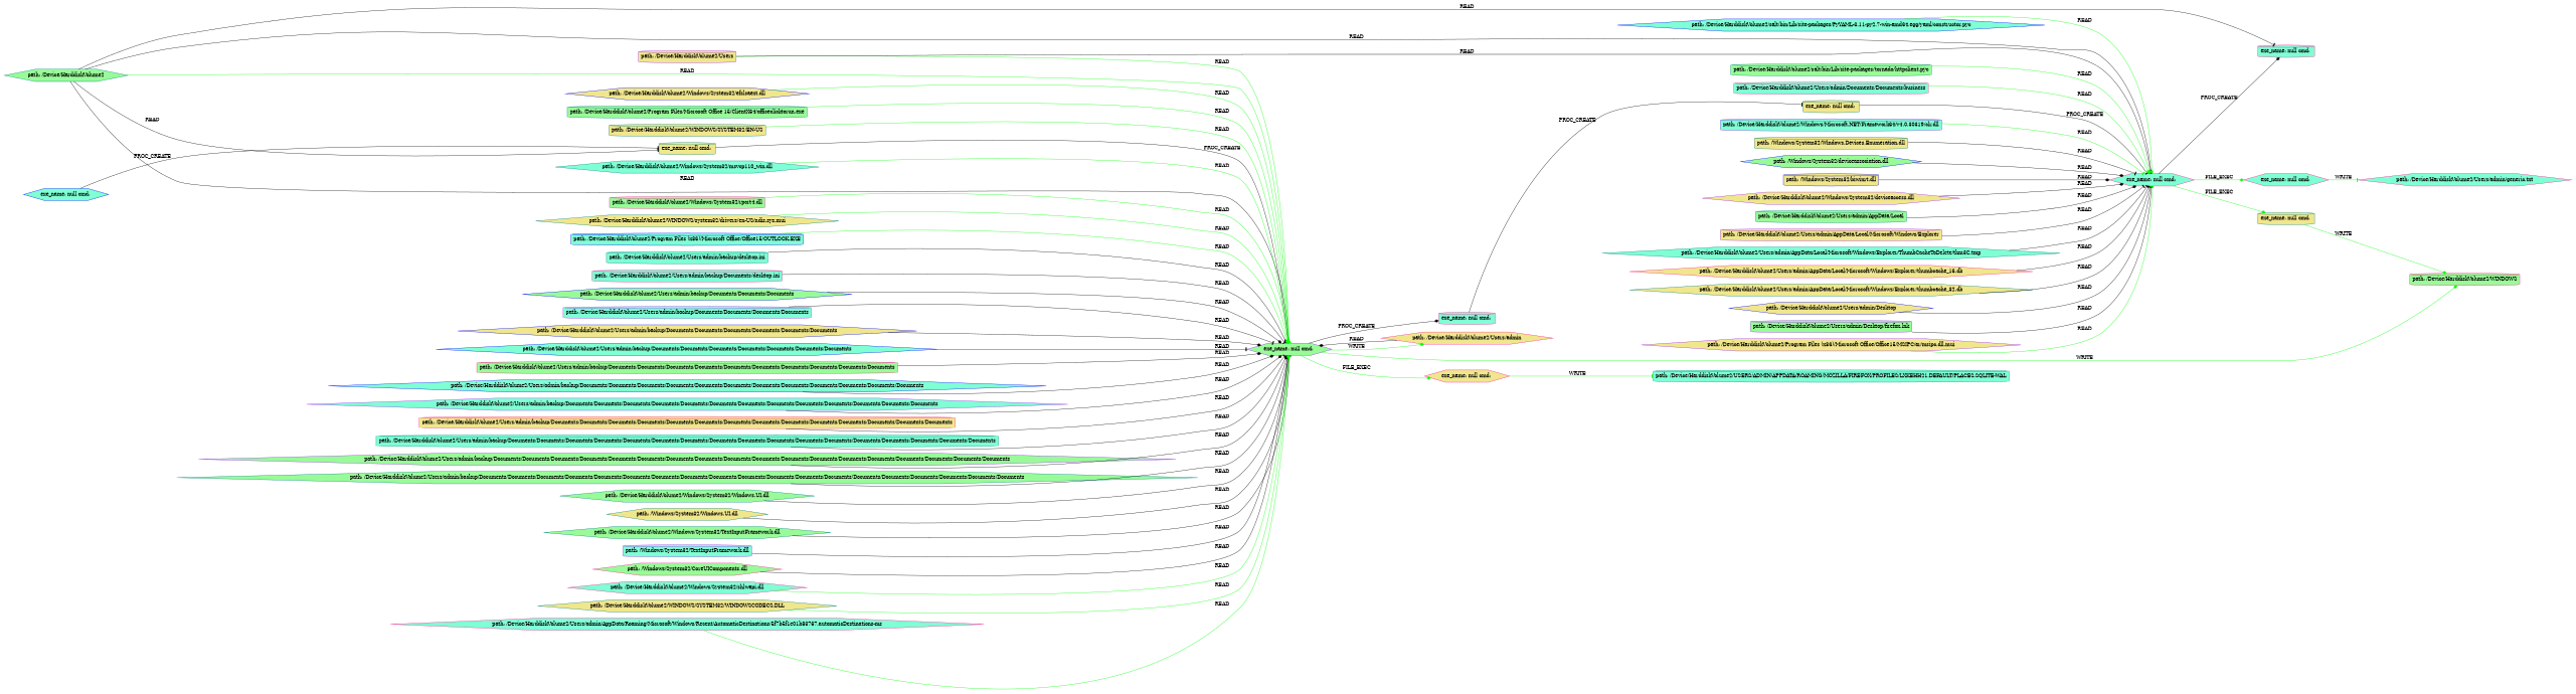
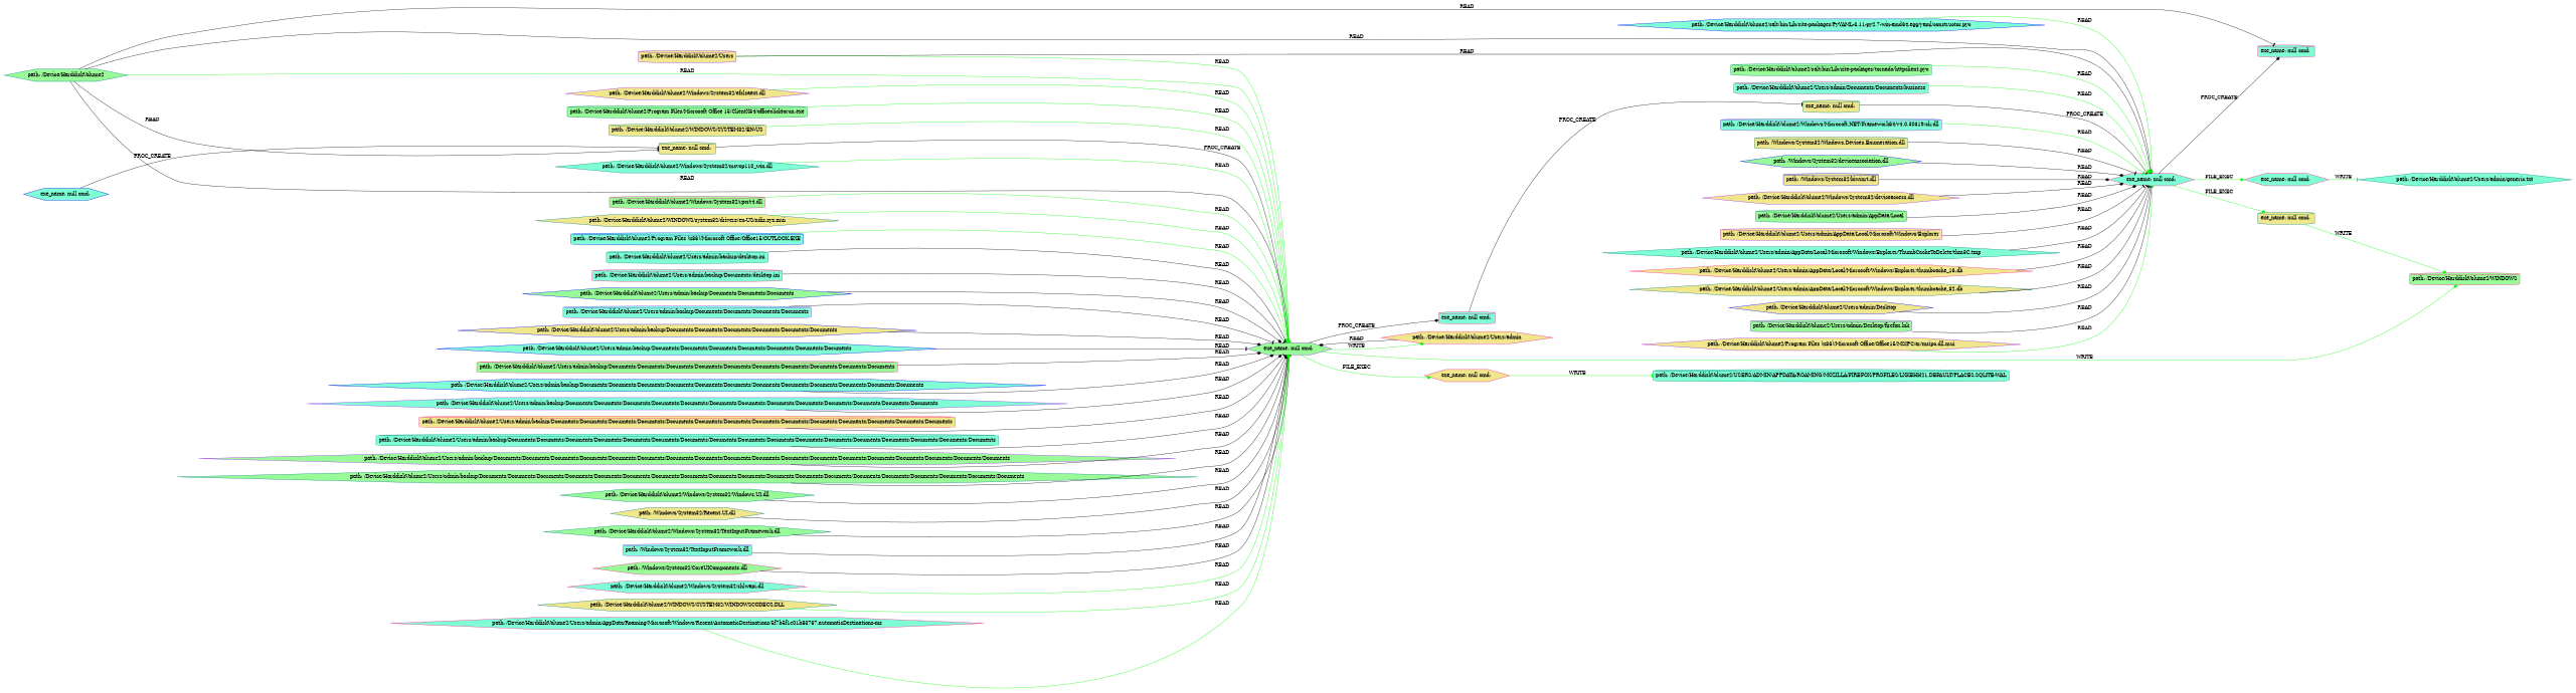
  digraph {
    rankdir=LR
    node [color=teal fillcolor=aquamarine shape=hexagon style=filled]
    edge [arrowhead=diamond color=black]
    n1 [color=purple fillcolor=palegreen label="exe_name: null cmd: " style="solid,filled"]
    n2 [color=deeppink fillcolor=khaki label="exe_name: null cmd: " style="solid,filled"]
    n3 [color=deeppink fillcolor=khaki label="path: /Device/HarddiskVolume2/Users/admin"]
    n4 [color=deeppink label="exe_name: null cmd: " shape=cylinder style="solid,filled"]
    n5 [color=deeppink fillcolor=palegreen label="path: /Device/HarddiskVolume2/WINDOWS" shape=cylinder]
    n6 [label="path: /Device/HarddiskVolume2/USERS/ADMIN/APPDATA/ROAMING/MOZILLA/FIREFOX/PROFILES/LXKEHH21.DEFAULT/PLACES.SQLITE-WAL" shape=cylinder]
    n7 [fillcolor=khaki label="exe_name: null cmd: " shape=cylinder style="solid,filled"]
    n8 [color=deeppink label="exe_name: null cmd: " style="solid,filled"]
    n9 [color=deeppink label="exe_name: null cmd: " style="solid,filled"]
    n10 [fillcolor=khaki label="exe_name: null cmd: " shape=cylinder style="solid,filled"]
    n11 [color=deeppink label="exe_name: null cmd: " shape=cylinder style="solid,filled"]
-   n12 [color=deeppink label="path: /Device/HarddiskVolume2/Users/admin/generic.txt"]
+   n12 [label="path: /Device/HarddiskVolume2/Users/admin/generic.txt"]
    n13 [color=deeppink fillcolor=palegreen label="path: /Device/HarddiskVolume2/Windows/System32/rpcrt4.dll" shape=cylinder]
    n14 [color=purple label="path: /Device/HarddiskVolume2/Windows/Microsoft.NET/Framework64/v4.0.30319/clr.dll" shape=cylinder]
    n15 [fillcolor=khaki label="path: /Device/HarddiskVolume2/WINDOWS/system32/drivers/en-US/ndis.sys.mui"]
    n16 [color=blue label="exe_name: null cmd: " style="solid,filled"]
    n17 [fillcolor=khaki label="exe_name: null cmd: " shape=cylinder style="solid,filled"]
    n18 [fillcolor=palegreen label="path: /Device/HarddiskVolume2"]
    n19 [label="path: /Device/HarddiskVolume2/Users/admin/backup/desktop.ini" shape=cylinder]
    n20 [color=deeppink label="path: /Device/HarddiskVolume2/Users/admin/backup/Documents/desktop.ini" shape=cylinder]
    n21 [color=blue fillcolor=palegreen label="path: /Device/HarddiskVolume2/Users/admin/backup/Documents/Documents/Documents"]
    n22 [color=purple label="path: /Device/HarddiskVolume2/Users/admin/backup/Documents/Documents/Documents/Documents" shape=cylinder]
    n23 [color=blue fillcolor=khaki label="path: /Device/HarddiskVolume2/Users/admin/backup/Documents/Documents/Documents/Documents/Documents/Documents"]
    n24 [color=blue label="path: /Device/HarddiskVolume2/Users/admin/backup/Documents/Documents/Documents/Documents/Documents/Documents/Documents"]
    n25 [color=deeppink fillcolor=palegreen label="path: /Device/HarddiskVolume2/Users/admin/backup/Documents/Documents/Documents/Documents/Documents/Documents/Documents/Documents/Documents/Documents" shape=cylinder]
    n26 [color=blue label="path: /Device/HarddiskVolume2/Users/admin/backup/Documents/Documents/Documents/Documents/Documents/Documents/Documents/Documents/Documents/Documents/Documents/Documents"]
    n27 [color=purple label="path: /Device/HarddiskVolume2/Users/admin/backup/Documents/Documents/Documents/Documents/Documents/Documents/Documents/Documents/Documents/Documents/Documents/Documents/Documents"]
    n28 [color=deeppink fillcolor=khaki label="path: /Device/HarddiskVolume2/Users/admin/backup/Documents/Documents/Documents/Documents/Documents/Documents/Documents/Documents/Documents/Documents/Documents/Documents/Documents/Documents" shape=cylinder]
    n29 [label="path: /Device/HarddiskVolume2/Users/admin/backup/Documents/Documents/Documents/Documents/Documents/Documents/Documents/Documents/Documents/Documents/Documents/Documents/Documents/Documents/Documents/Documents/Documents" shape=cylinder]
    n30 [color=purple fillcolor=palegreen label="path: /Device/HarddiskVolume2/Users/admin/backup/Documents/Documents/Documents/Documents/Documents/Documents/Documents/Documents/Documents/Documents/Documents/Documents/Documents/Documents/Documents/Documents/Documents/Documents"]
    n31 [fillcolor=palegreen label="path: /Device/HarddiskVolume2/Users/admin/backup/Documents/Documents/Documents/Documents/Documents/Documents/Documents/Documents/Documents/Documents/Documents/Documents/Documents/Documents/Documents/Documents/Documents/Documents/Documents"]
    n32 [fillcolor=palegreen label="path: /Device/HarddiskVolume2/Windows/System32/Windows.UI.dll"]
-   n33 [fillcolor=khaki label="path: /Windows/System32/Windows.UI.dll"]
+   n33 [fillcolor=khaki label="path: /Windows/System32/Recent.UI.dll"]
    n34 [fillcolor=palegreen label="path: /Device/HarddiskVolume2/Windows/System32/TextInputFramework.dll"]
    n35 [color=purple label="path: /Windows/System32/TextInputFramework.dll" shape=cylinder]
    n36 [color=deeppink fillcolor=palegreen label="path: /Windows/System32/CoreUIComponents.dll"]
    n37 [color=deeppink label="path: /Device/HarddiskVolume2/Windows/System32/shlwapi.dll"]
    n38 [fillcolor=khaki label="path: /Windows/System32/Windows.Devices.Enumeration.dll" shape=cylinder]
    n39 [color=blue fillcolor=palegreen label="path: /Windows/System32/deviceassociation.dll"]
    n40 [color=blue fillcolor=khaki label="path: /Windows/System32/biwinrt.dll" shape=cylinder]
    n41 [color=purple fillcolor=khaki label="path: /Device/HarddiskVolume2/Windows/System32/deviceaccess.dll"]
    n42 [fillcolor=khaki label="path: /Device/HarddiskVolume2/WINDOWS/SYSTEM32/WINDOWSCODECS.DLL"]
    n43 [color=deeppink label="path: /Device/HarddiskVolume2/Users/admin/AppData/Roaming/Microsoft/Windows/Recent/AutomaticDestinations/5f7b5f1e01b83767.automaticDestinations-ms"]
    n44 [fillcolor=palegreen label="path: /Device/HarddiskVolume2/Users/admin/AppData/Local" shape=cylinder]
    n45 [color=purple fillcolor=khaki label="path: /Device/HarddiskVolume2/Users/admin/AppData/Local/Microsoft/Windows/Explorer" shape=cylinder]
    n46 [label="path: /Device/HarddiskVolume2/Users/admin/AppData/Local/Microsoft/Windows/Explorer/ThumbCacheToDelete/thm3C.tmp"]
    n47 [color=deeppink fillcolor=khaki label="path: /Device/HarddiskVolume2/Users/admin/AppData/Local/Microsoft/Windows/Explorer/thumbcache_16.db"]
    n48 [fillcolor=khaki label="path: /Device/HarddiskVolume2/Users/admin/AppData/Local/Microsoft/Windows/Explorer/thumbcache_32.db"]
    n49 [color=blue fillcolor=khaki label="path: /Device/HarddiskVolume2/Users/admin/Desktop"]
    n50 [color=purple fillcolor=khaki label="path: /Device/HarddiskVolume2/Users" shape=cylinder]
    n51 [color=purple fillcolor=palegreen label="path: /Device/HarddiskVolume2/Users/admin/Desktop/firefox.lnk" shape=cylinder]
    n52 [color=purple fillcolor=khaki label="path: /Device/HarddiskVolume2/Program Files (x86)/Microsoft Office/Office15/MSIPC/ar/msipc.dll.mui"]
    n53 [color=blue label="path: /Device/HarddiskVolume2/salt/bin/Lib/site-packages/PyYAML-3.11-py2.7-win-amd64.egg/yaml/constructor.pyc"]
-   n54 [color=blue fillcolor=khaki label="path: /Device/HarddiskVolume2/Windows/System32/efslsaext.dll"]
+   n54 [color=purple fillcolor=khaki label="path: /Device/HarddiskVolume2/Windows/System32/efslsaext.dll"]
    n55 [fillcolor=palegreen label="path: /Device/HarddiskVolume2/Program Files/Microsoft Office 15/ClientX64/officeclicktorun.exe" shape=cylinder]
    n56 [color=deeppink label="path: /Device/HarddiskVolume2/Users/admin/Documents/Documents/business" shape=cylinder]
    n57 [fillcolor=khaki label="path: /Device/HarddiskVolume2/WINDOWS/SYSTEM32/EN-US" shape=cylinder]
    n58 [label="path: /Device/HarddiskVolume2/Windows/System32/msvcp110_win.dll"]
    n59 [fillcolor=palegreen label="path: /Device/HarddiskVolume2/salt/bin/Lib/site-packages/tornado/httpclient.pyc" shape=cylinder]
    n60 [color=blue label="path: /Device/HarddiskVolume2/Program Files (x86)/Microsoft Office/Office15/OUTLOOK.EXE" shape=cylinder]
    n1 -> n2 [color=green label=FILE_EXEC]
    n1 -> n3 [color=green label=WRITE]
    n1 -> n4 [label=PROC_CREATE]
    n1 -> n5 [color=green label=WRITE]
    n2 -> n6 [arrowhead=tee color=green label=WRITE]
    n3 -> n1 [label=READ]
    n4 -> n7 [arrowhead=tee label=PROC_CREATE]
    n7 -> n8 [arrowhead=tee label=PROC_CREATE]
    n8 -> n9 [color=green label=FILE_EXEC]
    n8 -> n10 [color=green label=FILE_EXEC]
    n8 -> n11 [label=PROC_CREATE]
    n9 -> n12 [arrowhead=tee color=green label=WRITE]
    n10 -> n5 [color=green label=WRITE]
    n13 -> n1 [arrowhead=tee color=green label=READ]
    n14 -> n8 [arrowhead=tee color=green label=READ]
    n15 -> n1 [arrowhead=tee color=green label=READ]
    n16 -> n17 [arrowhead=tee label=PROC_CREATE]
    n17 -> n1 [label=PROC_CREATE]
    n18 -> n1 [arrowhead=tee label=READ]
    n18 -> n1 [arrowhead=tee color=green label=READ]
    n18 -> n8 [label=READ]
    n18 -> n11 [arrowhead=tee label=READ]
    n18 -> n17 [arrowhead=tee label=READ]
    n19 -> n1 [label=READ]
    n20 -> n1 [arrowhead=tee label=READ]
    n21 -> n1 [label=READ]
    n22 -> n1 [arrowhead=tee label=READ]
    n23 -> n1 [label=READ]
    n24 -> n1 [arrowhead=tee label=READ]
    n25 -> n1 [label=READ]
    n26 -> n1 [label=READ]
    n27 -> n1 [label=READ]
    n28 -> n1 [arrowhead=tee label=READ]
    n29 -> n1 [label=READ]
    n30 -> n1 [label=READ]
    n31 -> n1 [label=READ]
    n32 -> n1 [arrowhead=tee label=READ]
    n33 -> n1 [arrowhead=tee label=READ]
    n34 -> n1 [arrowhead=tee label=READ]
    n35 -> n1 [label=READ]
    n36 -> n1 [label=READ]
    n37 -> n1 [arrowhead=tee color=green label=READ]
    n38 -> n8 [arrowhead=tee label=READ]
    n39 -> n8 [label=READ]
    n40 -> n8 [label=READ]
    n41 -> n8 [label=READ]
    n42 -> n1 [color=green label=READ]
    n43 -> n1 [arrowhead=tee color=green label=READ]
    n44 -> n8 [label=READ]
    n45 -> n8 [arrowhead=tee label=READ]
    n46 -> n8 [arrowhead=tee label=READ]
    n47 -> n8 [arrowhead=tee label=READ]
    n48 -> n8 [arrowhead=tee label=READ]
    n49 -> n8 [arrowhead=tee label=READ]
    n50 -> n1 [arrowhead=tee color=green label=READ]
    n50 -> n8 [arrowhead=tee label=READ]
    n51 -> n8 [arrowhead=tee label=READ]
    n52 -> n8 [arrowhead=tee color=green label=READ]
    n53 -> n8 [color=green label=READ]
    n54 -> n1 [arrowhead=tee color=green label=READ]
    n55 -> n1 [color=green label=READ]
    n56 -> n8 [color=green label=READ]
    n57 -> n1 [color=green label=READ]
    n58 -> n1 [arrowhead=tee color=green label=READ]
    n59 -> n8 [color=green label=READ]
    n60 -> n1 [color=green label=READ]
  }
